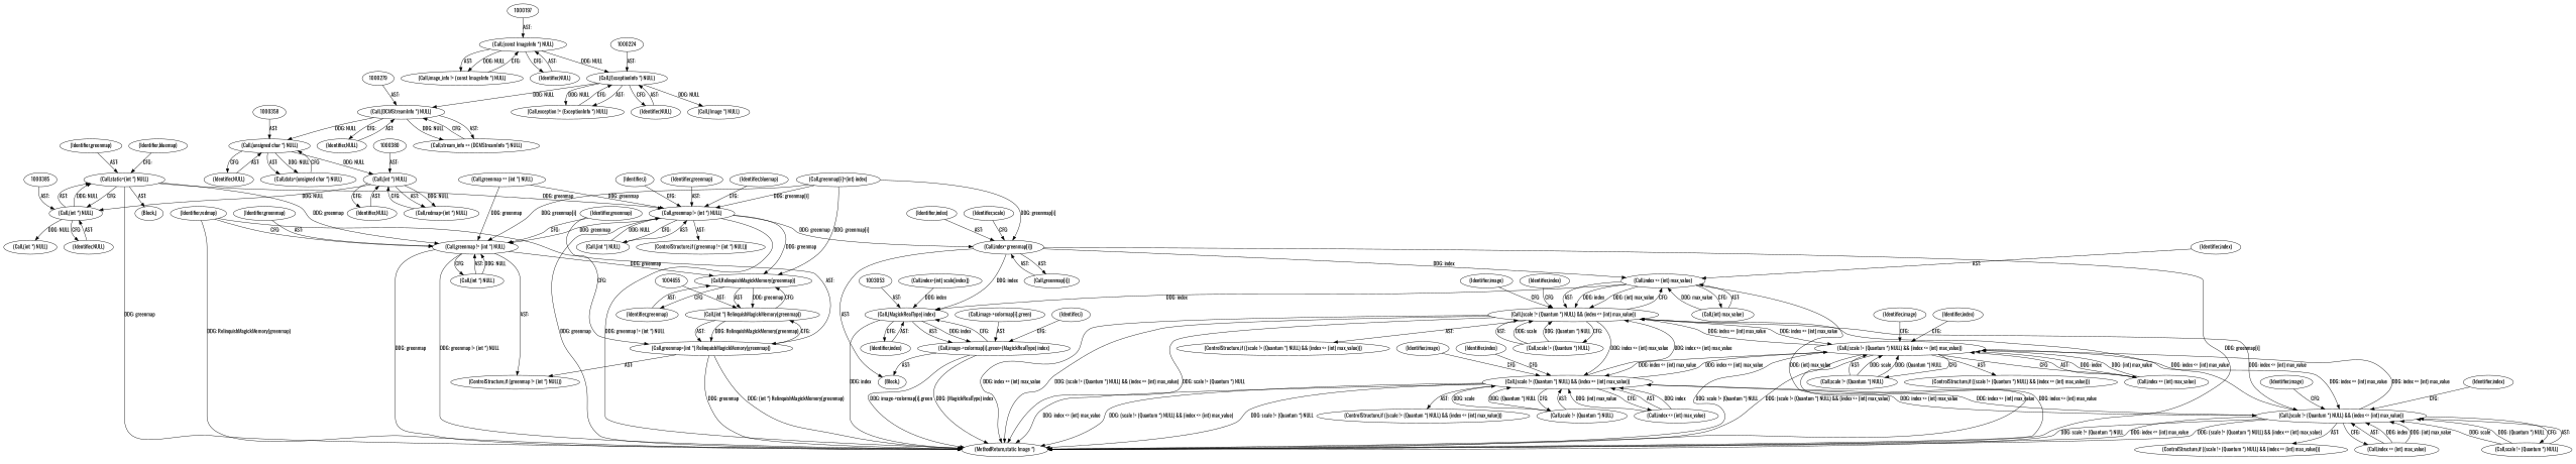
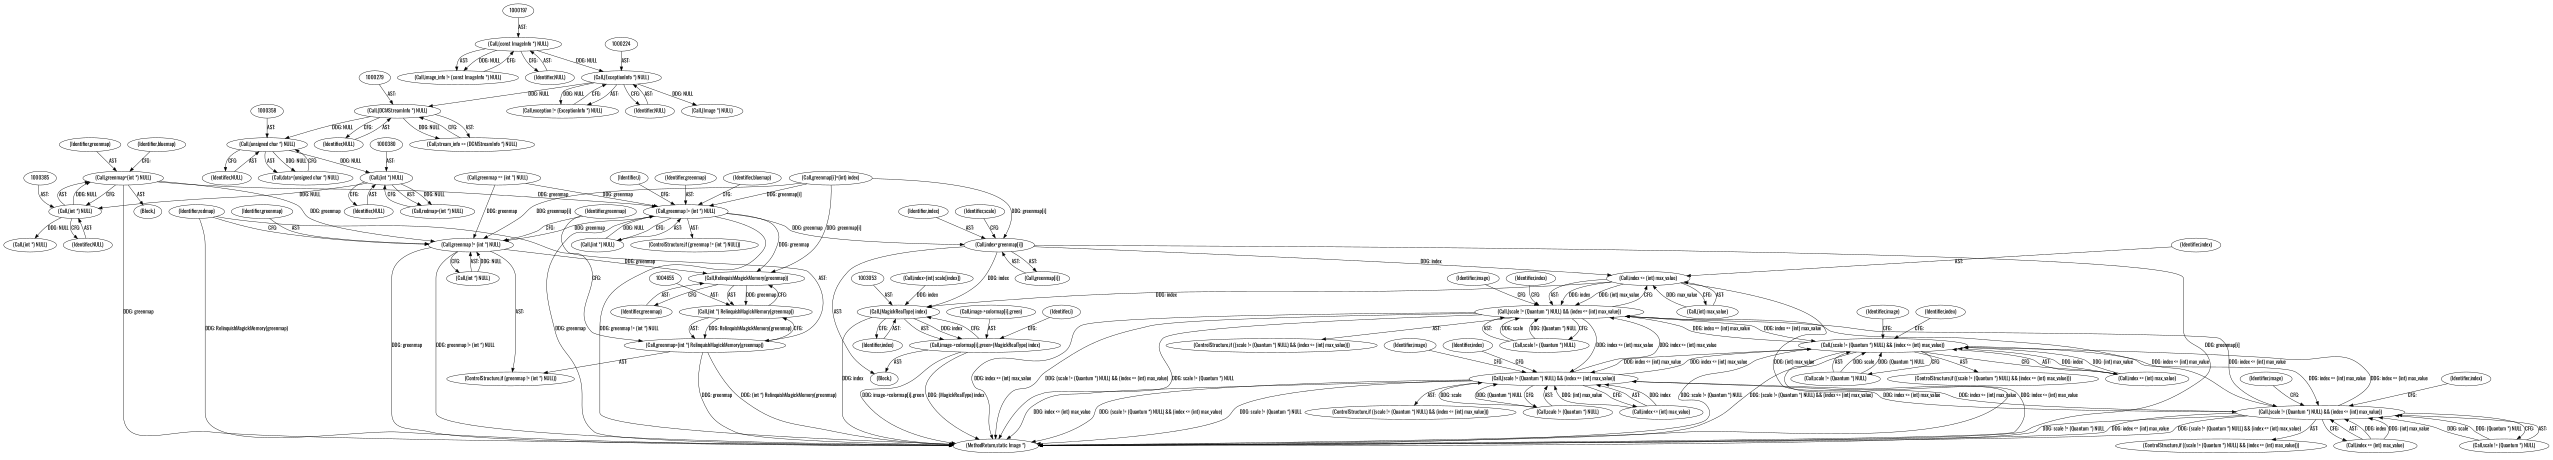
  digraph {
    fontname=Oswald
    node [fontname=Oswald]
    edge [fontname=Oswald]
-   n1 [label="(Call,static=(int *) NULL)"]
+   n1 [label="(Call,greenmap=(int *) NULL)"]
    n2 [label="(Call,(int *) NULL)"]
    n3 [label="(Call,greenmap != (int *) NULL)"]
    n4 [label="(Call,greenmap != (int *) NULL)"]
    n5 [label="(MethodReturn,static Image *)"]
    n6 [label="(Block,)"]
    n7 [label="(Call,(int *) NULL)"]
    n8 [label="(Identifier,NULL)"]
    n9 [label="(Call,index=greenmap[i])"]
    n10 [label="(Call,RelinquishMagickMemory(greenmap))"]
    n11 [label="(Call,(int *) NULL)"]
    n12 [label="(ControlStructure,if (greenmap != (int *) NULL))"]
    n13 [label="(Call,(int *) NULL)"]
    n14 [label="(ControlStructure,if (greenmap != (int *) NULL))"]
    n15 [label="(Call,(int *) NULL)"]
    n16 [label="(Call,redmap=(int *) NULL)"]
    n17 [label="(Identifier,NULL)"]
    n18 [label="(Call,(unsigned char *) NULL)"]
    n19 [label="(Identifier,NULL)"]
    n20 [label="(Call,data=(unsigned char *) NULL)"]
    n21 [label="(Call,(DCMStreamInfo *) NULL)"]
    n22 [label="(Identifier,NULL)"]
    n23 [label="(Call,stream_info == (DCMStreamInfo *) NULL)"]
    n24 [label="(Call,(ExceptionInfo *) NULL)"]
    n25 [label="(Call,exception != (ExceptionInfo *) NULL)"]
    n26 [label="(Identifier,NULL)"]
    n27 [label="(Call,(Image *) NULL)"]
    n28 [label="(Call,(const ImageInfo *) NULL)"]
    n29 [label="(Call,image_info != (const ImageInfo *) NULL)"]
    n30 [label="(Identifier,NULL)"]
    n31 [label="(Call,index <= (int) max_value)"]
    n32 [label="(Call,(MagickRealType) index)"]
    n33 [label="(Block,)"]
    n34 [label="(Call,greenmap[i])"]
    n35 [label="(Call,(int *) RelinquishMagickMemory(greenmap))"]
    n36 [label="(Identifier,greenmap)"]
    n37 [label="(Call,(scale != (Quantum *) NULL) && (index <= (int) max_value))"]
    n38 [label="(Call,(int) max_value)"]
    n39 [label="(Call,image->colormap[i].green=(MagickRealType) index)"]
    n40 [label="(Identifier,index)"]
    n41 [label="(Call,(scale != (Quantum *) NULL) && (index <= (int) max_value))"]
    n42 [label="(Call,(scale != (Quantum *) NULL) && (index <= (int) max_value))"]
    n43 [label="(Call,(scale != (Quantum *) NULL) && (index <= (int) max_value))"]
    n44 [label="(ControlStructure,if ((scale != (Quantum *) NULL) && (index <= (int) max_value)))"]
    n45 [label="(Call,scale != (Quantum *) NULL)"]
    n46 [label="(Call,scale != (Quantum *) NULL)"]
    n47 [label="(Call,index <= (int) max_value)"]
    n48 [label="(ControlStructure,if ((scale != (Quantum *) NULL) && (index <= (int) max_value)))"]
    n49 [label="(Call,index <= (int) max_value)"]
    n50 [label="(ControlStructure,if ((scale != (Quantum *) NULL) && (index <= (int) max_value)))"]
    n51 [label="(Call,scale != (Quantum *) NULL)"]
    n52 [label="(ControlStructure,if ((scale != (Quantum *) NULL) && (index <= (int) max_value)))"]
    n53 [label="(Call,index <= (int) max_value)"]
    n54 [label="(Call,scale != (Quantum *) NULL)"]
    n55 [label="(Call,greenmap=(int *) RelinquishMagickMemory(greenmap))"]
    n56 [label="(Identifier,index)"]
    n57 [label="(Identifier,index)"]
    n58 [label="(Identifier,index)"]
    n59 [label="(Identifier,i)"]
    n60 [label="(Identifier,greenmap)"]
    n61 [label="(Identifier,greenmap)"]
    n62 [label="(Identifier,bluemap)"]
    n63 [label="(Call,image->colormap[i].green)"]
    n64 [label="(Call,greenmap[i]=(int) index)"]
    n65 [label="(Identifier,bluemap)"]
    n66 [label="(Identifier,i)"]
    n67 [label="(Identifier,image)"]
    n68 [label="(Identifier,index)"]
    n69 [label="(Identifier,image)"]
    n70 [label="(Identifier,greenmap)"]
    n71 [label="(Identifier,index)"]
    n72 [label="(Call,greenmap == (int *) NULL)"]
    n73 [label="(Identifier,image)"]
    n74 [label="(Identifier,scale)"]
    n75 [label="(Call,index=(int) scale[index])"]
    n76 [label="(Identifier,greenmap)"]
    n77 [label="(Identifier,image)"]
    n78 [label="(Identifier,redmap)"]
    n79 [label="(Identifier,index)"]
    1000385
    1000380
    1000358
    1000279
    1000224
    1000197
    1003053
    1004655
    n1 -> n2 [label="CFG: "]
    n1 -> n3 [label="DDG: greenmap"]
    n1 -> n4 [label="DDG: greenmap"]
    n1 -> n5 [label="DDG: greenmap"]
    n1 -> n6 [label="AST: "]
    n2 -> n1 [label="AST: "]
    n2 -> n1 [label="DDG: NULL"]
    n2 -> n7 [label="DDG: NULL"]
    n2 -> n8 [label="CFG: "]
    n3 -> n4 [label="DDG: greenmap"]
    n3 -> n5 [label="DDG: greenmap"]
    n3 -> n5 [label="DDG: greenmap != (int *) NULL"]
    n3 -> n9 [label="DDG: greenmap"]
    n3 -> n10 [label="DDG: greenmap"]
    n3 -> n11 [label="CFG: "]
    n3 -> n12 [label="AST: "]
    n4 -> n5 [label="DDG: greenmap"]
    n4 -> n5 [label="DDG: greenmap != (int *) NULL"]
    n4 -> n10 [label="DDG: greenmap"]
    n4 -> n13 [label="CFG: "]
    n4 -> n14 [label="AST: "]
    n8 -> n2 [label="AST: "]
    n9 -> n5 [label="DDG: greenmap[i]"]
    n9 -> n31 [label="DDG: index"]
    n9 -> n32 [label="DDG: index"]
    n9 -> n33 [label="AST: "]
    n9 -> n34 [label="AST: "]
    n10 -> n35 [label="AST: "]
    n10 -> n35 [label="DDG: greenmap"]
    n10 -> n36 [label="CFG: "]
    n11 -> n3 [label="AST: "]
    n11 -> n3 [label="DDG: NULL"]
    n13 -> n4 [label="AST: "]
    n13 -> n4 [label="DDG: NULL"]
    n15 -> n2 [label="DDG: NULL"]
    n15 -> n16 [label="AST: "]
    n15 -> n16 [label="DDG: NULL"]
    n15 -> n17 [label="CFG: "]
    n16 -> n15 [label="CFG: "]
    n17 -> n15 [label="AST: "]
    n18 -> n15 [label="DDG: NULL"]
    n18 -> n19 [label="CFG: "]
    n18 -> n20 [label="AST: "]
    n18 -> n20 [label="DDG: NULL"]
    n19 -> n18 [label="AST: "]
    n20 -> n18 [label="CFG: "]
    n21 -> n18 [label="DDG: NULL"]
    n21 -> n22 [label="CFG: "]
    n21 -> n23 [label="AST: "]
    n21 -> n23 [label="DDG: NULL"]
    n22 -> n21 [label="AST: "]
    n23 -> n21 [label="CFG: "]
    n24 -> n21 [label="DDG: NULL"]
    n24 -> n25 [label="AST: "]
    n24 -> n25 [label="DDG: NULL"]
    n24 -> n26 [label="CFG: "]
    n24 -> n27 [label="DDG: NULL"]
    n25 -> n24 [label="CFG: "]
    n26 -> n24 [label="AST: "]
    n28 -> n24 [label="DDG: NULL"]
    n28 -> n29 [label="AST: "]
    n28 -> n29 [label="DDG: NULL"]
    n28 -> n30 [label="CFG: "]
    n29 -> n28 [label="CFG: "]
    n30 -> n28 [label="AST: "]
    n31 -> n5 [label="DDG: (int) max_value"]
    n31 -> n32 [label="DDG: index"]
    n31 -> n37 [label="AST: "]
    n31 -> n37 [label="DDG: index"]
    n31 -> n37 [label="DDG: (int) max_value"]
    n31 -> n38 [label="CFG: "]
    n32 -> n5 [label="DDG: index"]
    n32 -> n39 [label="AST: "]
    n32 -> n39 [label="DDG: index"]
    n32 -> n40 [label="CFG: "]
    n34 -> n9 [label="AST: "]
    n35 -> n10 [label="CFG: "]
    n35 -> n55 [label="AST: "]
    n35 -> n55 [label="DDG: RelinquishMagickMemory(greenmap)"]
    n36 -> n10 [label="AST: "]
    n37 -> n5 [label="DDG: index <= (int) max_value"]
    n37 -> n5 [label="DDG: (scale != (Quantum *) NULL) && (index <= (int) max_value)"]
    n37 -> n5 [label="DDG: scale != (Quantum *) NULL"]
    n37 -> n31 [label="CFG: "]
    n37 -> n41 [label="DDG: index <= (int) max_value"]
    n37 -> n42 [label="DDG: index <= (int) max_value"]
    n37 -> n43 [label="DDG: index <= (int) max_value"]
    n37 -> n44 [label="AST: "]
    n37 -> n45 [label="CFG: "]
    n38 -> n31 [label="AST: "]
    n38 -> n31 [label="DDG: max_value"]
    n39 -> n5 [label="DDG: (MagickRealType) index"]
    n39 -> n5 [label="DDG: image->colormap[i].green"]
    n39 -> n32 [label="CFG: "]
    n39 -> n33 [label="AST: "]
    n40 -> n32 [label="AST: "]
    n41 -> n5 [label="DDG: index <= (int) max_value"]
    n41 -> n5 [label="DDG: scale != (Quantum *) NULL"]
    n41 -> n5 [label="DDG: (scale != (Quantum *) NULL) && (index <= (int) max_value)"]
    n41 -> n37 [label="DDG: index <= (int) max_value"]
    n41 -> n42 [label="DDG: index <= (int) max_value"]
    n41 -> n43 [label="DDG: index <= (int) max_value"]
    n41 -> n46 [label="CFG: "]
    n41 -> n47 [label="CFG: "]
    n41 -> n48 [label="AST: "]
    n42 -> n5 [label="DDG: scale != (Quantum *) NULL"]
    n42 -> n5 [label="DDG: index <= (int) max_value"]
    n42 -> n5 [label="DDG: (scale != (Quantum *) NULL) && (index <= (int) max_value)"]
    n42 -> n37 [label="DDG: index <= (int) max_value"]
    n42 -> n41 [label="DDG: index <= (int) max_value"]
    n42 -> n43 [label="DDG: index <= (int) max_value"]
    n42 -> n49 [label="CFG: "]
    n42 -> n50 [label="AST: "]
    n42 -> n51 [label="CFG: "]
    n43 -> n5 [label="DDG: (scale != (Quantum *) NULL) && (index <= (int) max_value)"]
    n43 -> n5 [label="DDG: scale != (Quantum *) NULL"]
    n43 -> n5 [label="DDG: index <= (int) max_value"]
    n43 -> n37 [label="DDG: index <= (int) max_value"]
    n43 -> n41 [label="DDG: index <= (int) max_value"]
    n43 -> n42 [label="DDG: index <= (int) max_value"]
    n43 -> n52 [label="AST: "]
    n43 -> n53 [label="CFG: "]
    n43 -> n54 [label="CFG: "]
    n45 -> n37 [label="AST: "]
    n45 -> n37 [label="DDG: scale"]
    n45 -> n37 [label="DDG: (Quantum *) NULL"]
    n46 -> n41 [label="AST: "]
    n46 -> n41 [label="DDG: scale"]
    n46 -> n41 [label="DDG: (Quantum *) NULL"]
    n47 -> n41 [label="AST: "]
    n47 -> n41 [label="DDG: index"]
    n47 -> n41 [label="DDG: (int) max_value"]
    n49 -> n42 [label="AST: "]
    n49 -> n42 [label="DDG: index"]
    n49 -> n42 [label="DDG: (int) max_value"]
    n51 -> n42 [label="AST: "]
    n51 -> n42 [label="DDG: scale"]
    n51 -> n42 [label="DDG: (Quantum *) NULL"]
    n53 -> n43 [label="AST: "]
    n53 -> n43 [label="DDG: index"]
    n53 -> n43 [label="DDG: (int) max_value"]
    n54 -> n43 [label="AST: "]
    n54 -> n43 [label="DDG: scale"]
    n54 -> n43 [label="DDG: (Quantum *) NULL"]
    n55 -> n5 [label="DDG: greenmap"]
    n55 -> n5 [label="DDG: (int *) RelinquishMagickMemory(greenmap)"]
    n55 -> n14 [label="AST: "]
    n55 -> n35 [label="CFG: "]
    n56 -> n41 [label="CFG: "]
    n57 -> n43 [label="CFG: "]
    n58 -> n31 [label="AST: "]
    n59 -> n3 [label="CFG: "]
    n60 -> n1 [label="AST: "]
    n61 -> n3 [label="AST: "]
    n62 -> n1 [label="CFG: "]
    n63 -> n39 [label="AST: "]
    n64 -> n3 [label="DDG: greenmap[i]"]
    n64 -> n4 [label="DDG: greenmap[i]"]
    n64 -> n9 [label="DDG: greenmap[i]"]
    n64 -> n10 [label="DDG: greenmap[i]"]
    n65 -> n3 [label="CFG: "]
    n66 -> n39 [label="CFG: "]
    n67 -> n41 [label="CFG: "]
    n68 -> n37 [label="CFG: "]
    n69 -> n43 [label="CFG: "]
    n70 -> n4 [label="CFG: "]
    n70 -> n55 [label="AST: "]
    n71 -> n42 [label="CFG: "]
    n72 -> n3 [label="DDG: greenmap"]
    n72 -> n4 [label="DDG: greenmap"]
    n73 -> n42 [label="CFG: "]
    n74 -> n9 [label="CFG: "]
    n75 -> n32 [label="DDG: index"]
    n76 -> n4 [label="AST: "]
    n77 -> n37 [label="CFG: "]
    n78 -> n4 [label="CFG: "]
    n78 -> n5 [label="DDG: RelinquishMagickMemory(greenmap)"]
    n78 -> n55 [label="CFG: "]
    n79 -> n9 [label="AST: "]
    1000385 -> n2 [label="AST: "]
    1000380 -> n15 [label="AST: "]
    1000358 -> n18 [label="AST: "]
    1000279 -> n21 [label="AST: "]
    1000224 -> n24 [label="AST: "]
    1000197 -> n28 [label="AST: "]
    1003053 -> n32 [label="AST: "]
    1004655 -> n35 [label="AST: "]
  }
